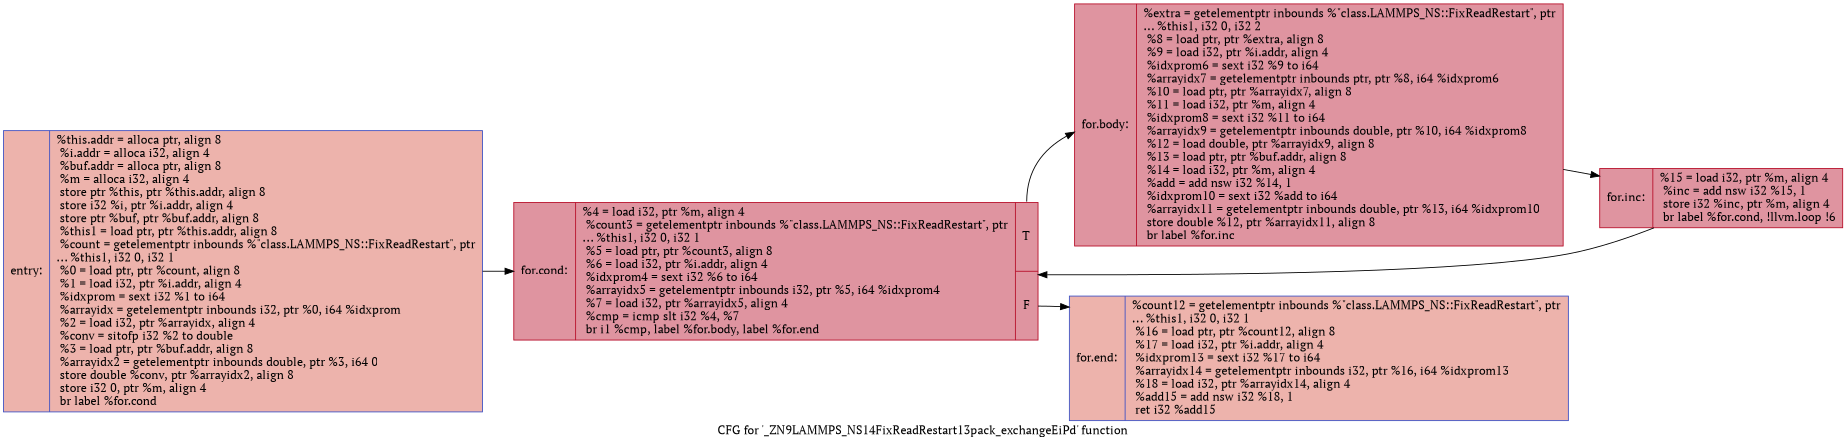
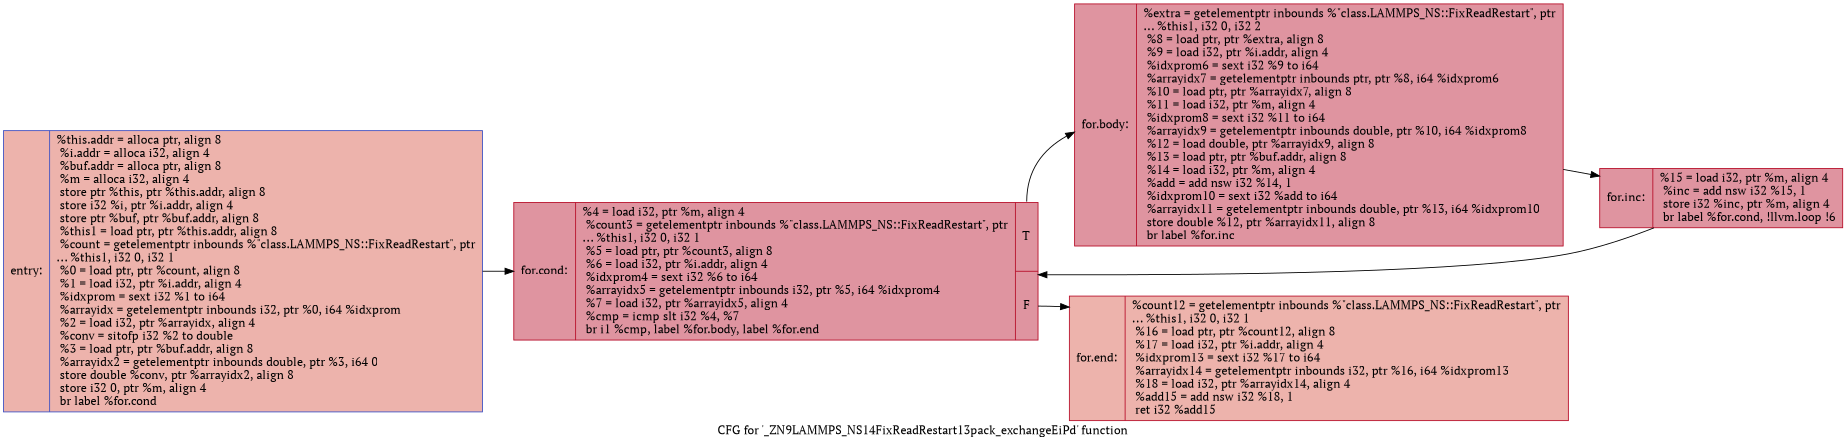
  digraph {
    label="CFG for '_ZN9LAMMPS_NS14FixReadRestart13pack_exchangeEiPd' function"
    rankdir=LR
    fontname="PT Serif"
    node [color="#b70d28ff" fillcolor="#b70d2870" fontname="PT Serif" shape=record style=filled]
    edge [fontname="PT Serif"]
    n1 [color="#3d50c3ff" fillcolor="#d6524470" label="{entry:\l|  %this.addr = alloca ptr, align 8\l  %i.addr = alloca i32, align 4\l  %buf.addr = alloca ptr, align 8\l  %m = alloca i32, align 4\l  store ptr %this, ptr %this.addr, align 8\l  store i32 %i, ptr %i.addr, align 4\l  store ptr %buf, ptr %buf.addr, align 8\l  %this1 = load ptr, ptr %this.addr, align 8\l  %count = getelementptr inbounds %\"class.LAMMPS_NS::FixReadRestart\", ptr\l... %this1, i32 0, i32 1\l  %0 = load ptr, ptr %count, align 8\l  %1 = load i32, ptr %i.addr, align 4\l  %idxprom = sext i32 %1 to i64\l  %arrayidx = getelementptr inbounds i32, ptr %0, i64 %idxprom\l  %2 = load i32, ptr %arrayidx, align 4\l  %conv = sitofp i32 %2 to double\l  %3 = load ptr, ptr %buf.addr, align 8\l  %arrayidx2 = getelementptr inbounds double, ptr %3, i64 0\l  store double %conv, ptr %arrayidx2, align 8\l  store i32 0, ptr %m, align 4\l  br label %for.cond\l}"]
    n2 [label="{for.cond:\l|  %4 = load i32, ptr %m, align 4\l  %count3 = getelementptr inbounds %\"class.LAMMPS_NS::FixReadRestart\", ptr\l... %this1, i32 0, i32 1\l  %5 = load ptr, ptr %count3, align 8\l  %6 = load i32, ptr %i.addr, align 4\l  %idxprom4 = sext i32 %6 to i64\l  %arrayidx5 = getelementptr inbounds i32, ptr %5, i64 %idxprom4\l  %7 = load i32, ptr %arrayidx5, align 4\l  %cmp = icmp slt i32 %4, %7\l  br i1 %cmp, label %for.body, label %for.end\l|{<s0>T|<s1>F}}"]
    n3 [label="{for.body:\l|  %extra = getelementptr inbounds %\"class.LAMMPS_NS::FixReadRestart\", ptr\l... %this1, i32 0, i32 2\l  %8 = load ptr, ptr %extra, align 8\l  %9 = load i32, ptr %i.addr, align 4\l  %idxprom6 = sext i32 %9 to i64\l  %arrayidx7 = getelementptr inbounds ptr, ptr %8, i64 %idxprom6\l  %10 = load ptr, ptr %arrayidx7, align 8\l  %11 = load i32, ptr %m, align 4\l  %idxprom8 = sext i32 %11 to i64\l  %arrayidx9 = getelementptr inbounds double, ptr %10, i64 %idxprom8\l  %12 = load double, ptr %arrayidx9, align 8\l  %13 = load ptr, ptr %buf.addr, align 8\l  %14 = load i32, ptr %m, align 4\l  %add = add nsw i32 %14, 1\l  %idxprom10 = sext i32 %add to i64\l  %arrayidx11 = getelementptr inbounds double, ptr %13, i64 %idxprom10\l  store double %12, ptr %arrayidx11, align 8\l  br label %for.inc\l}"]
-   n4 [color="#3d50c3ff" fillcolor="#d6524470" label="{for.end:\l|  %count12 = getelementptr inbounds %\"class.LAMMPS_NS::FixReadRestart\", ptr\l... %this1, i32 0, i32 1\l  %16 = load ptr, ptr %count12, align 8\l  %17 = load i32, ptr %i.addr, align 4\l  %idxprom13 = sext i32 %17 to i64\l  %arrayidx14 = getelementptr inbounds i32, ptr %16, i64 %idxprom13\l  %18 = load i32, ptr %arrayidx14, align 4\l  %add15 = add nsw i32 %18, 1\l  ret i32 %add15\l}"]
+   n4 [fillcolor="#d6524470" label="{for.end:\l|  %count12 = getelementptr inbounds %\"class.LAMMPS_NS::FixReadRestart\", ptr\l... %this1, i32 0, i32 1\l  %16 = load ptr, ptr %count12, align 8\l  %17 = load i32, ptr %i.addr, align 4\l  %idxprom13 = sext i32 %17 to i64\l  %arrayidx14 = getelementptr inbounds i32, ptr %16, i64 %idxprom13\l  %18 = load i32, ptr %arrayidx14, align 4\l  %add15 = add nsw i32 %18, 1\l  ret i32 %add15\l}"]
    n5 [label="{for.inc:\l|  %15 = load i32, ptr %m, align 4\l  %inc = add nsw i32 %15, 1\l  store i32 %inc, ptr %m, align 4\l  br label %for.cond, !llvm.loop !6\l}"]
    n1 -> n2
    n2 -> n3 [tailport=s0]
    n2 -> n4 [tailport=s1]
    n3 -> n5
    n5 -> n2
  }
